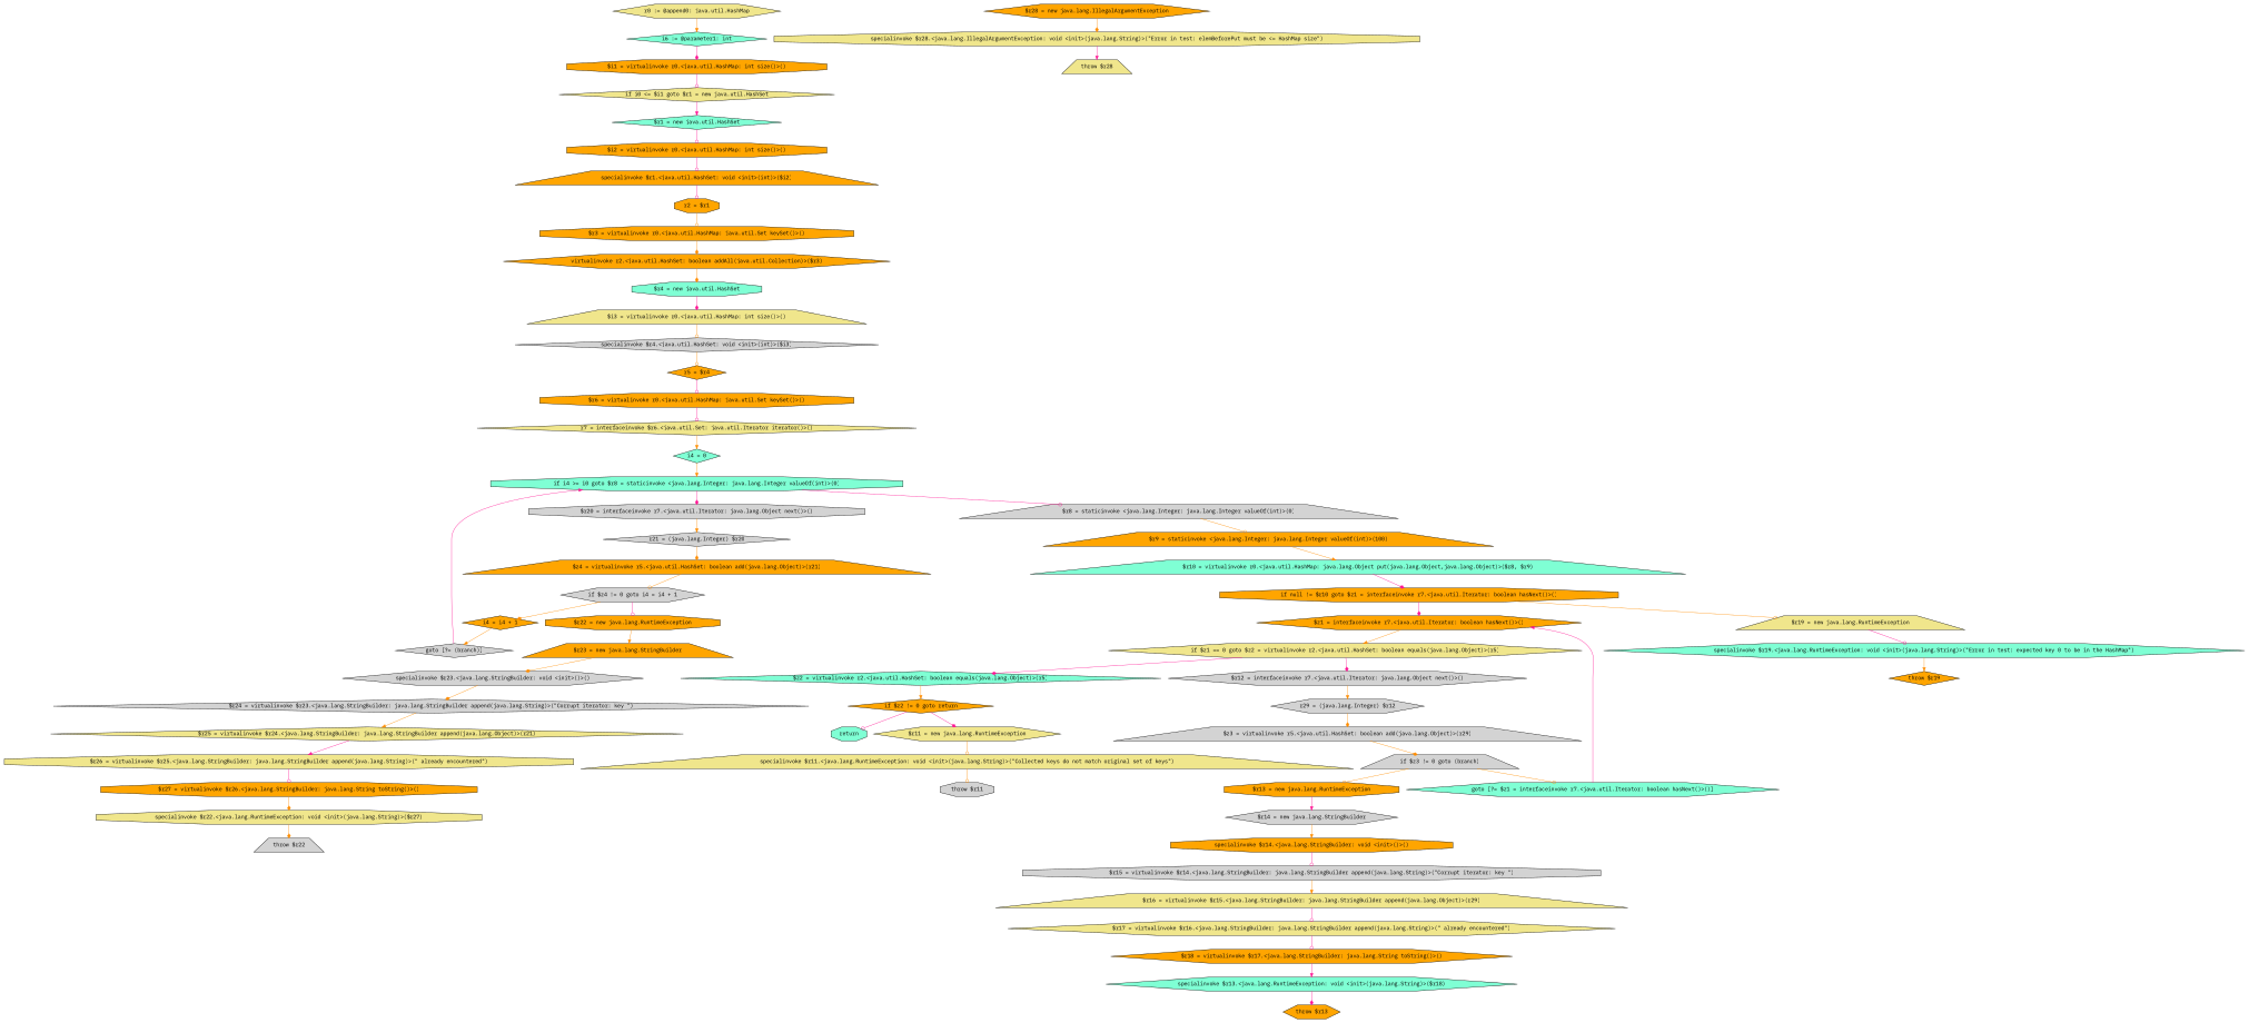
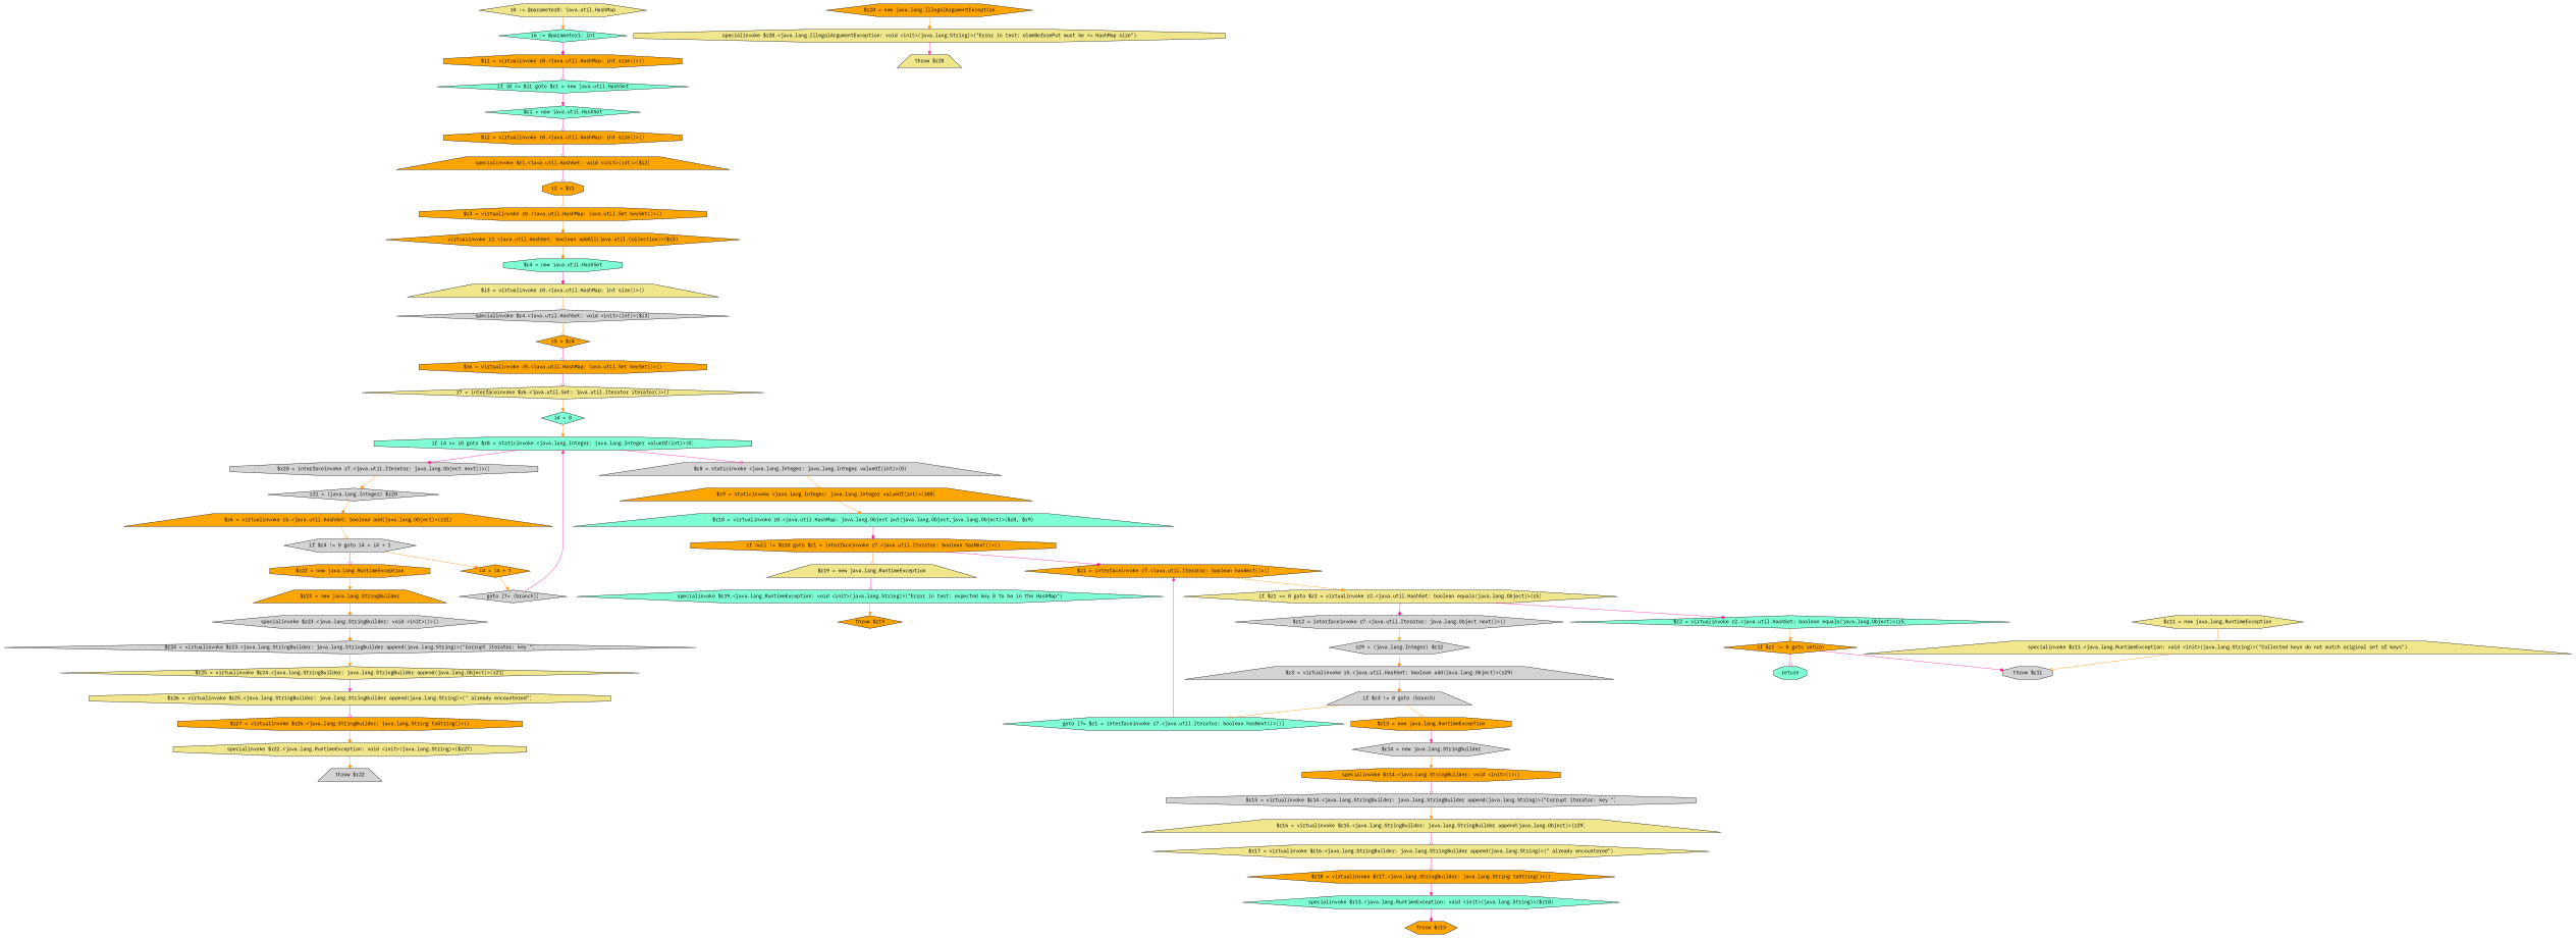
  digraph {
    fontname="IBM Plex Mono"
    node [fillcolor=orange fontname="IBM Plex Mono" shape=octagon style=filled]
    edge [arrowhead=odot color=darkorange fontname="IBM Plex Mono"]
-   "r0 := @parameter0: java.util.HashMap" [fillcolor=khaki shape=hexagon label="r0 := @append0: java.util.HashMap"]
+   "r0 := @parameter0: java.util.HashMap" [fillcolor=khaki shape=hexagon]
    n2 [fillcolor=aquamarine label="i6 := @parameter1: int" shape=diamond]
    "$i1 = virtualinvoke r0.<java.util.HashMap: int size()>()"
-   "if i0 <= $i1 goto $r1 = new java.util.HashSet" [fillcolor=khaki shape=diamond]
+   "if i0 <= $i1 goto $r1 = new java.util.HashSet" [fillcolor=aquamarine shape=diamond]
    "$r1 = new java.util.HashSet" [fillcolor=aquamarine shape=diamond]
    "$r28 = new java.lang.IllegalArgumentException" [shape=hexagon]
    "specialinvoke $r28.<java.lang.IllegalArgumentException: void <init>(java.lang.String)>(\"Error in test: elemBeforePut must be <= HashMap size\")" [fillcolor=khaki]
    "$i2 = virtualinvoke r0.<java.util.HashMap: int size()>()"
    "throw $r28" [fillcolor=khaki shape=trapezium]
    "specialinvoke $r1.<java.util.HashSet: void <init>(int)>($i2)" [shape=trapezium]
    "r2 = $r1"
    "$r3 = virtualinvoke r0.<java.util.HashMap: java.util.Set keySet()>()"
    "virtualinvoke r2.<java.util.HashSet: boolean addAll(java.util.Collection)>($r3)" [shape=hexagon]
    "$r4 = new java.util.HashSet" [fillcolor=aquamarine]
    "$i3 = virtualinvoke r0.<java.util.HashMap: int size()>()" [fillcolor=khaki shape=trapezium]
    "specialinvoke $r4.<java.util.HashSet: void <init>(int)>($i3)" [fillcolor=lightgrey shape=diamond]
    "r5 = $r4" [shape=diamond]
    "$r6 = virtualinvoke r0.<java.util.HashMap: java.util.Set keySet()>()"
    "r7 = interfaceinvoke $r6.<java.util.Set: java.util.Iterator iterator()>()" [fillcolor=khaki shape=diamond]
    "i4 = 0" [fillcolor=aquamarine shape=diamond]
    "if i4 >= i0 goto $r8 = staticinvoke <java.lang.Integer: java.lang.Integer valueOf(int)>(0)" [fillcolor=aquamarine]
    "$r20 = interfaceinvoke r7.<java.util.Iterator: java.lang.Object next()>()" [fillcolor=lightgrey]
    "$r8 = staticinvoke <java.lang.Integer: java.lang.Integer valueOf(int)>(0)" [fillcolor=lightgrey shape=trapezium]
    "r21 = (java.lang.Integer) $r20" [fillcolor=lightgrey shape=diamond]
    "$r9 = staticinvoke <java.lang.Integer: java.lang.Integer valueOf(int)>(100)" [shape=trapezium]
    "$z4 = virtualinvoke r5.<java.util.HashSet: boolean add(java.lang.Object)>(r21)" [shape=trapezium]
    "if $z4 != 0 goto i4 = i4 + 1" [fillcolor=lightgrey shape=hexagon]
    "$r22 = new java.lang.RuntimeException"
    "i4 = i4 + 1" [shape=diamond]
    "$r23 = new java.lang.StringBuilder" [shape=trapezium]
    "goto [?= (branch)]" [fillcolor=lightgrey shape=diamond]
    "specialinvoke $r23.<java.lang.StringBuilder: void <init>()>()" [fillcolor=lightgrey shape=hexagon]
    "$r24 = virtualinvoke $r23.<java.lang.StringBuilder: java.lang.StringBuilder append(java.lang.String)>(\"Corrupt iterator: key \")" [fillcolor=lightgrey shape=diamond]
    "$r25 = virtualinvoke $r24.<java.lang.StringBuilder: java.lang.StringBuilder append(java.lang.Object)>(r21)" [fillcolor=khaki shape=diamond]
    "$r26 = virtualinvoke $r25.<java.lang.StringBuilder: java.lang.StringBuilder append(java.lang.String)>(\" already encountered\")" [fillcolor=khaki]
    "$r27 = virtualinvoke $r26.<java.lang.StringBuilder: java.lang.String toString()>()"
    "specialinvoke $r22.<java.lang.RuntimeException: void <init>(java.lang.String)>($r27)" [fillcolor=khaki]
    "throw $r22" [fillcolor=lightgrey shape=trapezium]
    "$r10 = virtualinvoke r0.<java.util.HashMap: java.lang.Object put(java.lang.Object,java.lang.Object)>($r8, $r9)" [fillcolor=aquamarine shape=trapezium]
    "if null != $r10 goto $z1 = interfaceinvoke r7.<java.util.Iterator: boolean hasNext()>()"
    "$r19 = new java.lang.RuntimeException" [fillcolor=khaki shape=trapezium]
    "$z1 = interfaceinvoke r7.<java.util.Iterator: boolean hasNext()>()" [shape=hexagon]
    "specialinvoke $r19.<java.lang.RuntimeException: void <init>(java.lang.String)>(\"Error in test: expected key 0 to be in the HashMap\")" [fillcolor=aquamarine shape=hexagon]
    "if $z1 == 0 goto $z2 = virtualinvoke r2.<java.util.HashSet: boolean equals(java.lang.Object)>(r5)" [fillcolor=khaki shape=hexagon]
    "throw $r19" [shape=diamond]
    "$r12 = interfaceinvoke r7.<java.util.Iterator: java.lang.Object next()>()" [fillcolor=lightgrey shape=hexagon]
    "$z2 = virtualinvoke r2.<java.util.HashSet: boolean equals(java.lang.Object)>(r5)" [fillcolor=aquamarine shape=diamond]
    "r29 = (java.lang.Integer) $r12" [fillcolor=lightgrey shape=hexagon]
    "if $z2 != 0 goto return" [shape=diamond]
    "$z3 = virtualinvoke r5.<java.util.HashSet: boolean add(java.lang.Object)>(r29)" [fillcolor=lightgrey shape=trapezium]
    "if $z3 != 0 goto (branch)" [fillcolor=lightgrey shape=trapezium]
    "$r13 = new java.lang.RuntimeException"
    "goto [?= $z1 = interfaceinvoke r7.<java.util.Iterator: boolean hasNext()>()]" [fillcolor=aquamarine shape=hexagon]
    "$r14 = new java.lang.StringBuilder" [fillcolor=lightgrey shape=hexagon]
    "specialinvoke $r14.<java.lang.StringBuilder: void <init>()>()"
    "$r15 = virtualinvoke $r14.<java.lang.StringBuilder: java.lang.StringBuilder append(java.lang.String)>(\"Corrupt iterator: key \")" [fillcolor=lightgrey]
    "$r16 = virtualinvoke $r15.<java.lang.StringBuilder: java.lang.StringBuilder append(java.lang.Object)>(r29)" [fillcolor=khaki shape=trapezium]
    "$r17 = virtualinvoke $r16.<java.lang.StringBuilder: java.lang.StringBuilder append(java.lang.String)>(\" already encountered\")" [fillcolor=khaki shape=hexagon]
    "$r18 = virtualinvoke $r17.<java.lang.StringBuilder: java.lang.String toString()>()" [shape=hexagon]
    "specialinvoke $r13.<java.lang.RuntimeException: void <init>(java.lang.String)>($r18)" [fillcolor=aquamarine shape=hexagon]
    "throw $r13" [shape=hexagon]
    "$r11 = new java.lang.RuntimeException" [fillcolor=khaki shape=hexagon]
    return [fillcolor=aquamarine]
    "specialinvoke $r11.<java.lang.RuntimeException: void <init>(java.lang.String)>(\"Collected keys do not match original set of keys\")" [fillcolor=khaki shape=trapezium]
    "throw $r11" [fillcolor=lightgrey]
    "r0 := @parameter0: java.util.HashMap" -> n2 [arrowhead=normal]
    n2 -> "$i1 = virtualinvoke r0.<java.util.HashMap: int size()>()" [arrowhead=diamond color=deeppink]
    "$i1 = virtualinvoke r0.<java.util.HashMap: int size()>()" -> "if i0 <= $i1 goto $r1 = new java.util.HashSet" [color=deeppink]
    "if i0 <= $i1 goto $r1 = new java.util.HashSet" -> "$r1 = new java.util.HashSet" [arrowhead=normal color=deeppink]
    "$r1 = new java.util.HashSet" -> "$i2 = virtualinvoke r0.<java.util.HashMap: int size()>()" [color=deeppink]
    "$r28 = new java.lang.IllegalArgumentException" -> "specialinvoke $r28.<java.lang.IllegalArgumentException: void <init>(java.lang.String)>(\"Error in test: elemBeforePut must be <= HashMap size\")" [arrowhead=diamond]
    "specialinvoke $r28.<java.lang.IllegalArgumentException: void <init>(java.lang.String)>(\"Error in test: elemBeforePut must be <= HashMap size\")" -> "throw $r28" [arrowhead=normal color=deeppink]
    "$i2 = virtualinvoke r0.<java.util.HashMap: int size()>()" -> "specialinvoke $r1.<java.util.HashSet: void <init>(int)>($i2)" [color=deeppink]
    "specialinvoke $r1.<java.util.HashSet: void <init>(int)>($i2)" -> "r2 = $r1" [color=deeppink]
    "r2 = $r1" -> "$r3 = virtualinvoke r0.<java.util.HashMap: java.util.Set keySet()>()"
    "$r3 = virtualinvoke r0.<java.util.HashMap: java.util.Set keySet()>()" -> "virtualinvoke r2.<java.util.HashSet: boolean addAll(java.util.Collection)>($r3)" [arrowhead=diamond]
    "virtualinvoke r2.<java.util.HashSet: boolean addAll(java.util.Collection)>($r3)" -> "$r4 = new java.util.HashSet" [arrowhead=diamond]
    "$r4 = new java.util.HashSet" -> "$i3 = virtualinvoke r0.<java.util.HashMap: int size()>()" [arrowhead=diamond color=deeppink]
    "$i3 = virtualinvoke r0.<java.util.HashMap: int size()>()" -> "specialinvoke $r4.<java.util.HashSet: void <init>(int)>($i3)"
    "specialinvoke $r4.<java.util.HashSet: void <init>(int)>($i3)" -> "r5 = $r4"
    "r5 = $r4" -> "$r6 = virtualinvoke r0.<java.util.HashMap: java.util.Set keySet()>()" [color=deeppink]
    "$r6 = virtualinvoke r0.<java.util.HashMap: java.util.Set keySet()>()" -> "r7 = interfaceinvoke $r6.<java.util.Set: java.util.Iterator iterator()>()" [color=deeppink]
    "r7 = interfaceinvoke $r6.<java.util.Set: java.util.Iterator iterator()>()" -> "i4 = 0" [arrowhead=normal]
    "i4 = 0" -> "if i4 >= i0 goto $r8 = staticinvoke <java.lang.Integer: java.lang.Integer valueOf(int)>(0)" [arrowhead=normal]
    "if i4 >= i0 goto $r8 = staticinvoke <java.lang.Integer: java.lang.Integer valueOf(int)>(0)" -> "$r20 = interfaceinvoke r7.<java.util.Iterator: java.lang.Object next()>()" [arrowhead=diamond color=deeppink]
    "if i4 >= i0 goto $r8 = staticinvoke <java.lang.Integer: java.lang.Integer valueOf(int)>(0)" -> "$r8 = staticinvoke <java.lang.Integer: java.lang.Integer valueOf(int)>(0)" [color=deeppink]
    "$r20 = interfaceinvoke r7.<java.util.Iterator: java.lang.Object next()>()" -> "r21 = (java.lang.Integer) $r20" [arrowhead=normal]
    "$r8 = staticinvoke <java.lang.Integer: java.lang.Integer valueOf(int)>(0)" -> "$r9 = staticinvoke <java.lang.Integer: java.lang.Integer valueOf(int)>(100)"
    "r21 = (java.lang.Integer) $r20" -> "$z4 = virtualinvoke r5.<java.util.HashSet: boolean add(java.lang.Object)>(r21)" [arrowhead=diamond]
    "$r9 = staticinvoke <java.lang.Integer: java.lang.Integer valueOf(int)>(100)" -> "$r10 = virtualinvoke r0.<java.util.HashMap: java.lang.Object put(java.lang.Object,java.lang.Object)>($r8, $r9)" [arrowhead=normal]
    "$z4 = virtualinvoke r5.<java.util.HashSet: boolean add(java.lang.Object)>(r21)" -> "if $z4 != 0 goto i4 = i4 + 1"
    "if $z4 != 0 goto i4 = i4 + 1" -> "$r22 = new java.lang.RuntimeException" [color=deeppink]
    "if $z4 != 0 goto i4 = i4 + 1" -> "i4 = i4 + 1" [arrowhead=diamond]
    "$r22 = new java.lang.RuntimeException" -> "$r23 = new java.lang.StringBuilder" [arrowhead=normal]
    "i4 = i4 + 1" -> "goto [?= (branch)]" [arrowhead=normal]
    "$r23 = new java.lang.StringBuilder" -> "specialinvoke $r23.<java.lang.StringBuilder: void <init>()>()" [arrowhead=diamond]
    "goto [?= (branch)]" -> "if i4 >= i0 goto $r8 = staticinvoke <java.lang.Integer: java.lang.Integer valueOf(int)>(0)" [arrowhead=normal color=deeppink]
    "specialinvoke $r23.<java.lang.StringBuilder: void <init>()>()" -> "$r24 = virtualinvoke $r23.<java.lang.StringBuilder: java.lang.StringBuilder append(java.lang.String)>(\"Corrupt iterator: key \")" [arrowhead=diamond]
    "$r24 = virtualinvoke $r23.<java.lang.StringBuilder: java.lang.StringBuilder append(java.lang.String)>(\"Corrupt iterator: key \")" -> "$r25 = virtualinvoke $r24.<java.lang.StringBuilder: java.lang.StringBuilder append(java.lang.Object)>(r21)" [arrowhead=normal]
    "$r25 = virtualinvoke $r24.<java.lang.StringBuilder: java.lang.StringBuilder append(java.lang.Object)>(r21)" -> "$r26 = virtualinvoke $r25.<java.lang.StringBuilder: java.lang.StringBuilder append(java.lang.String)>(\" already encountered\")" [arrowhead=normal color=deeppink]
    "$r26 = virtualinvoke $r25.<java.lang.StringBuilder: java.lang.StringBuilder append(java.lang.String)>(\" already encountered\")" -> "$r27 = virtualinvoke $r26.<java.lang.StringBuilder: java.lang.String toString()>()" [color=deeppink]
    "$r27 = virtualinvoke $r26.<java.lang.StringBuilder: java.lang.String toString()>()" -> "specialinvoke $r22.<java.lang.RuntimeException: void <init>(java.lang.String)>($r27)" [arrowhead=diamond]
    "specialinvoke $r22.<java.lang.RuntimeException: void <init>(java.lang.String)>($r27)" -> "throw $r22" [arrowhead=diamond]
    "$r10 = virtualinvoke r0.<java.util.HashMap: java.lang.Object put(java.lang.Object,java.lang.Object)>($r8, $r9)" -> "if null != $r10 goto $z1 = interfaceinvoke r7.<java.util.Iterator: boolean hasNext()>()" [arrowhead=diamond color=deeppink]
    "if null != $r10 goto $z1 = interfaceinvoke r7.<java.util.Iterator: boolean hasNext()>()" -> "$r19 = new java.lang.RuntimeException"
    "if null != $r10 goto $z1 = interfaceinvoke r7.<java.util.Iterator: boolean hasNext()>()" -> "$z1 = interfaceinvoke r7.<java.util.Iterator: boolean hasNext()>()" [arrowhead=diamond color=deeppink]
    "$r19 = new java.lang.RuntimeException" -> "specialinvoke $r19.<java.lang.RuntimeException: void <init>(java.lang.String)>(\"Error in test: expected key 0 to be in the HashMap\")" [color=deeppink]
    "$z1 = interfaceinvoke r7.<java.util.Iterator: boolean hasNext()>()" -> "if $z1 == 0 goto $z2 = virtualinvoke r2.<java.util.HashSet: boolean equals(java.lang.Object)>(r5)" [arrowhead=normal]
    "specialinvoke $r19.<java.lang.RuntimeException: void <init>(java.lang.String)>(\"Error in test: expected key 0 to be in the HashMap\")" -> "throw $r19" [arrowhead=normal]
    "if $z1 == 0 goto $z2 = virtualinvoke r2.<java.util.HashSet: boolean equals(java.lang.Object)>(r5)" -> "$r12 = interfaceinvoke r7.<java.util.Iterator: java.lang.Object next()>()" [arrowhead=diamond color=deeppink]
    "if $z1 == 0 goto $z2 = virtualinvoke r2.<java.util.HashSet: boolean equals(java.lang.Object)>(r5)" -> "$z2 = virtualinvoke r2.<java.util.HashSet: boolean equals(java.lang.Object)>(r5)" [arrowhead=diamond color=deeppink]
    "$r12 = interfaceinvoke r7.<java.util.Iterator: java.lang.Object next()>()" -> "r29 = (java.lang.Integer) $r12" [arrowhead=normal]
    "$z2 = virtualinvoke r2.<java.util.HashSet: boolean equals(java.lang.Object)>(r5)" -> "if $z2 != 0 goto return" [arrowhead=normal]
    "r29 = (java.lang.Integer) $r12" -> "$z3 = virtualinvoke r5.<java.util.HashSet: boolean add(java.lang.Object)>(r29)" [arrowhead=diamond]
-   "if $z2 != 0 goto return" -> "$r11 = new java.lang.RuntimeException" [arrowhead=diamond color=deeppink]
+   "if $z2 != 0 goto return" -> "throw $r11" [arrowhead=diamond color=deeppink]
    "if $z2 != 0 goto return" -> return [color=deeppink]
    "$z3 = virtualinvoke r5.<java.util.HashSet: boolean add(java.lang.Object)>(r29)" -> "if $z3 != 0 goto (branch)" [arrowhead=diamond]
    "if $z3 != 0 goto (branch)" -> "$r13 = new java.lang.RuntimeException"
    "if $z3 != 0 goto (branch)" -> "goto [?= $z1 = interfaceinvoke r7.<java.util.Iterator: boolean hasNext()>()]"
    "$r13 = new java.lang.RuntimeException" -> "$r14 = new java.lang.StringBuilder" [arrowhead=normal color=deeppink]
    "goto [?= $z1 = interfaceinvoke r7.<java.util.Iterator: boolean hasNext()>()]" -> "$z1 = interfaceinvoke r7.<java.util.Iterator: boolean hasNext()>()" [arrowhead=normal color=deeppink]
    "$r14 = new java.lang.StringBuilder" -> "specialinvoke $r14.<java.lang.StringBuilder: void <init>()>()" [arrowhead=normal]
    "specialinvoke $r14.<java.lang.StringBuilder: void <init>()>()" -> "$r15 = virtualinvoke $r14.<java.lang.StringBuilder: java.lang.StringBuilder append(java.lang.String)>(\"Corrupt iterator: key \")" [color=deeppink]
    "$r15 = virtualinvoke $r14.<java.lang.StringBuilder: java.lang.StringBuilder append(java.lang.String)>(\"Corrupt iterator: key \")" -> "$r16 = virtualinvoke $r15.<java.lang.StringBuilder: java.lang.StringBuilder append(java.lang.Object)>(r29)" [arrowhead=normal]
    "$r16 = virtualinvoke $r15.<java.lang.StringBuilder: java.lang.StringBuilder append(java.lang.Object)>(r29)" -> "$r17 = virtualinvoke $r16.<java.lang.StringBuilder: java.lang.StringBuilder append(java.lang.String)>(\" already encountered\")" [color=deeppink]
    "$r17 = virtualinvoke $r16.<java.lang.StringBuilder: java.lang.StringBuilder append(java.lang.String)>(\" already encountered\")" -> "$r18 = virtualinvoke $r17.<java.lang.StringBuilder: java.lang.String toString()>()" [color=deeppink]
    "$r18 = virtualinvoke $r17.<java.lang.StringBuilder: java.lang.String toString()>()" -> "specialinvoke $r13.<java.lang.RuntimeException: void <init>(java.lang.String)>($r18)" [arrowhead=normal color=deeppink]
    "specialinvoke $r13.<java.lang.RuntimeException: void <init>(java.lang.String)>($r18)" -> "throw $r13" [arrowhead=diamond color=deeppink]
    "$r11 = new java.lang.RuntimeException" -> "specialinvoke $r11.<java.lang.RuntimeException: void <init>(java.lang.String)>(\"Collected keys do not match original set of keys\")"
    "specialinvoke $r11.<java.lang.RuntimeException: void <init>(java.lang.String)>(\"Collected keys do not match original set of keys\")" -> "throw $r11"
  }
